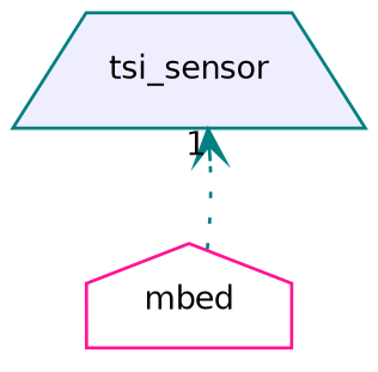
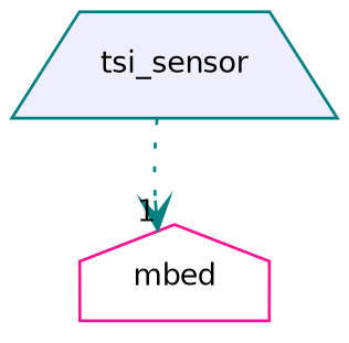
  digraph {
    compound=true
    node [fontname=Helvetica fontsize=10 style=filled]
    n1 [fillcolor="#eeeeff" label=tsi_sensor pencolor=black shape=trapezium color=teal]
    n2 [color=deeppink fillcolor=white label=mbed shape=house]
-   n2 -> n1 [headlabel=1 labeldistance=1.5 labelfontname=Helvetica labelfontsize=10 color=teal style=dotted arrowhead=vee]
+   n1 -> n2 [headlabel=1 labeldistance=1.5 labelfontname=Helvetica labelfontsize=10 color=teal style=dotted arrowhead=vee]
  }
